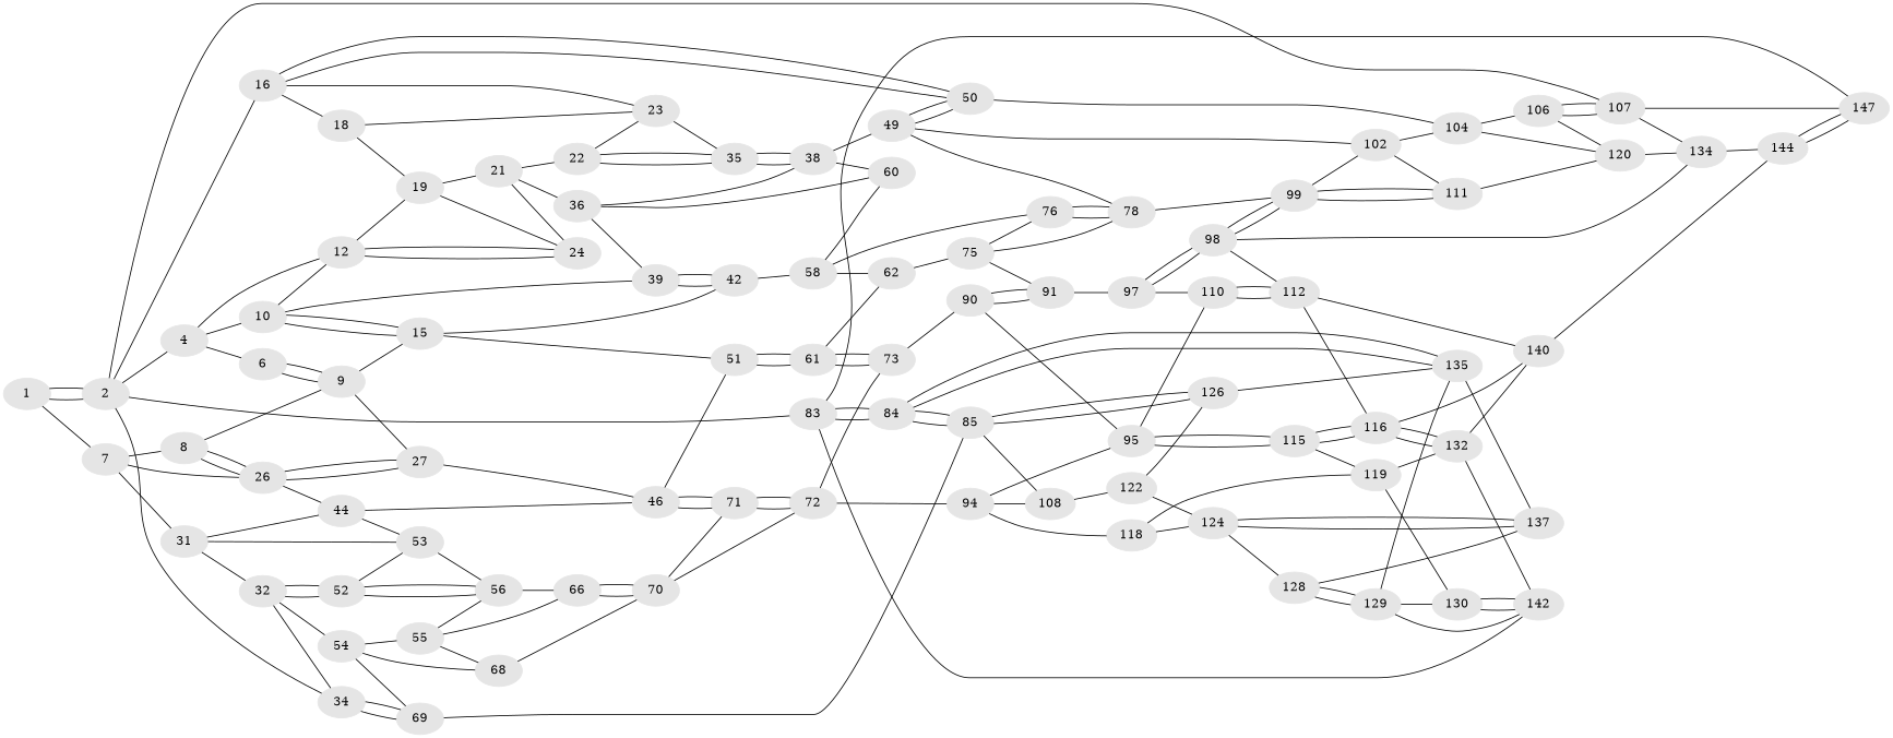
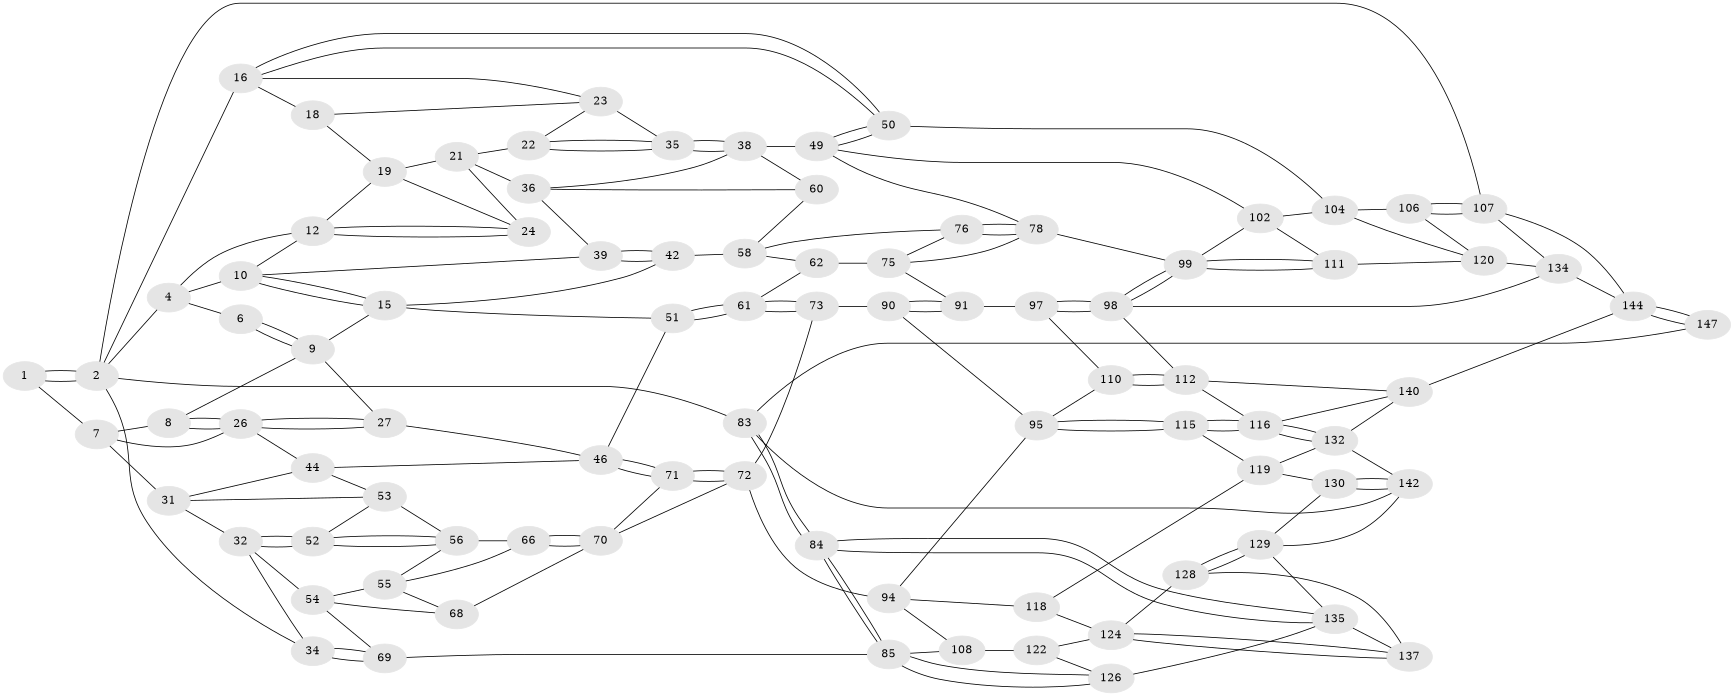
  graph {
    rankdir=LR
    node [color=gray90 style=filled]
    2 [super="+3"]
    1
    7 [super="+29"]
    4 [super="+5"]
    16 [super="+17"]
    34
    83 [super="+146"]
    107
    8
    26 [super="+30"]
    31 [super="+43"]
    6
    10 [super="+11"]
    12 [super="+13"]
    18
    23 [super="+25"]
    50
    69 [super="+87"]
    84
    142 [super="+143"]
    147
    134 [super="+145"]
    9 [super="+14"]
    15 [super="+41"]
    39 [super="+40"]
    19 [super="+20"]
    24
    27
    44 [super="+45"]
    32 [super="+33"]
    53 [super="+63"]
    42 [super="+57"]
    51
    46 [super="+47"]
    21 [super="+28"]
    58 [super="+59"]
    61
    35
    104 [super="+105"]
    22
    36 [super="+37"]
    38 [super="+48"]
    60
    71
    52
    54 [super="+67"]
    56 [super="+64"]
    55 [super="+65"]
    68 [super="+81"]
    85 [super="+86"]
    49 [super="+80"]
    78 [super="+79"]
    102 [super="+103"]
    62 [super="+74"]
    76
    72 [super="+88"]
    99 [super="+100"]
    111
    106
    120 [super="+133"]
    73 [super="+77"]
    66
    70 [super="+82"]
    75 [super="+89"]
    90
    91 [super="+92"]
    108 [super="+121"]
    126 [super="+127"]
    94 [super="+109"]
    95 [super="+96"]
    118
    97 [super="+101"]
    135 [super="+136"]
    137
    122 [super="+123"]
    110
    115
    98 [super="+114"]
    119 [super="+131"]
    124 [super="+125"]
    112 [super="+113"]
    116 [super="+117"]
    140 [super="+141"]
    144
    132 [super="+139"]
    130
    128
    129 [super="+138"]
    2 -- 4
    2 -- 16
    2 -- 34
    2 -- 83
    2 -- 107
    1 -- 2
    1 -- 2
    1 -- 7
    7 -- 8
    7 -- 26
    7 -- 31
    4 -- 6
    4 -- 10
    4 -- 12
    16 -- 18
    16 -- 23
    16 -- 50
    16 -- 50
    34 -- 69
    34 -- 69
    83 -- 84
    83 -- 84
    83 -- 142
    83 -- 147 [weight=2]
-   107 -- 147
+   107 -- 144
    107 -- 134
    8 -- 26
    8 -- 26
    8 -- 9
    26 -- 27
    26 -- 27
    26 -- 44
    31 -- 44
    31 -- 32
    31 -- 53
    6 -- 9
    6 -- 9
    10 -- 12
    10 -- 15
    10 -- 15
    10 -- 39
    12 -- 19
    12 -- 24
    12 -- 24
    18 -- 23
    18 -- 19
    23 -- 35
    50 -- 104
    69 -- 85
    84 -- 85
    84 -- 85
    84 -- 135
    84 -- 135
    134 -- 144
    9 -- 15
    9 -- 27
    15 -- 42
    15 -- 51
    39 -- 42 [weight=2]
    39 -- 42
    19 -- 24
    19 -- 21
    27 -- 46
    44 -- 53
    44 -- 46
    32 -- 34
    32 -- 52
    32 -- 52
    32 -- 54
    53 -- 56
    42 -- 58
    51 -- 61
    51 -- 61
    46 -- 51
    46 -- 71
    46 -- 71
    21 -- 24
    21 -- 22
    21 -- 36
    58 -- 60
    58 -- 62
    58 -- 76
    61 -- 62
    61 -- 73
    61 -- 73
    35 -- 38
    35 -- 38
    104 -- 106
    104 -- 120
    22 -- 23
    22 -- 35
    22 -- 35
    36 -- 39
    36 -- 38
    36 -- 60
    38 -- 60
    38 -- 49
    71 -- 72
    71 -- 72
    52 -- 53
    52 -- 56
    52 -- 56
    54 -- 69
    54 -- 55
    54 -- 68
    56 -- 66
    55 -- 56
    55 -- 68
    55 -- 66
    68 -- 70
    85 -- 108
    85 -- 126
    85 -- 126
    49 -- 50
    49 -- 50
    49 -- 78
    49 -- 102
    78 -- 99
    102 -- 104
    102 -- 111
    62 -- 75
    76 -- 78
    76 -- 78
    72 -- 73
    72 -- 94
    99 -- 102
    99 -- 111
    99 -- 111
    111 -- 120
    106 -- 107
    106 -- 107
    106 -- 120
    120 -- 134
    73 -- 90
    66 -- 70
    66 -- 70
    70 -- 71
    70 -- 72
    75 -- 78
    75 -- 76
    75 -- 91
    90 -- 91
    90 -- 91
    90 -- 95
    91 -- 97 [weight=2]
    108 -- 122
    126 -- 135
    94 -- 108
    94 -- 95
    94 -- 118
    95 -- 110
    95 -- 115
    95 -- 115
    118 -- 119
    118 -- 124
    97 -- 110
    97 -- 98
    97 -- 98
    135 -- 137
    122 -- 126 [weight=2]
    122 -- 124
    110 -- 112
    110 -- 112
    115 -- 119
    115 -- 116
    115 -- 116
    98 -- 134
    98 -- 99
    98 -- 99
    98 -- 112
    119 -- 132
    119 -- 130
    124 -- 137
    124 -- 137
    124 -- 128
    112 -- 116
    112 -- 140
    116 -- 140
    116 -- 132
    116 -- 132
    140 -- 144
    144 -- 147
    144 -- 147
    132 -- 142
    132 -- 140
    130 -- 142
    130 -- 142
    128 -- 137
    128 -- 129
    128 -- 129
    129 -- 142
    129 -- 135
    129 -- 130
  }
